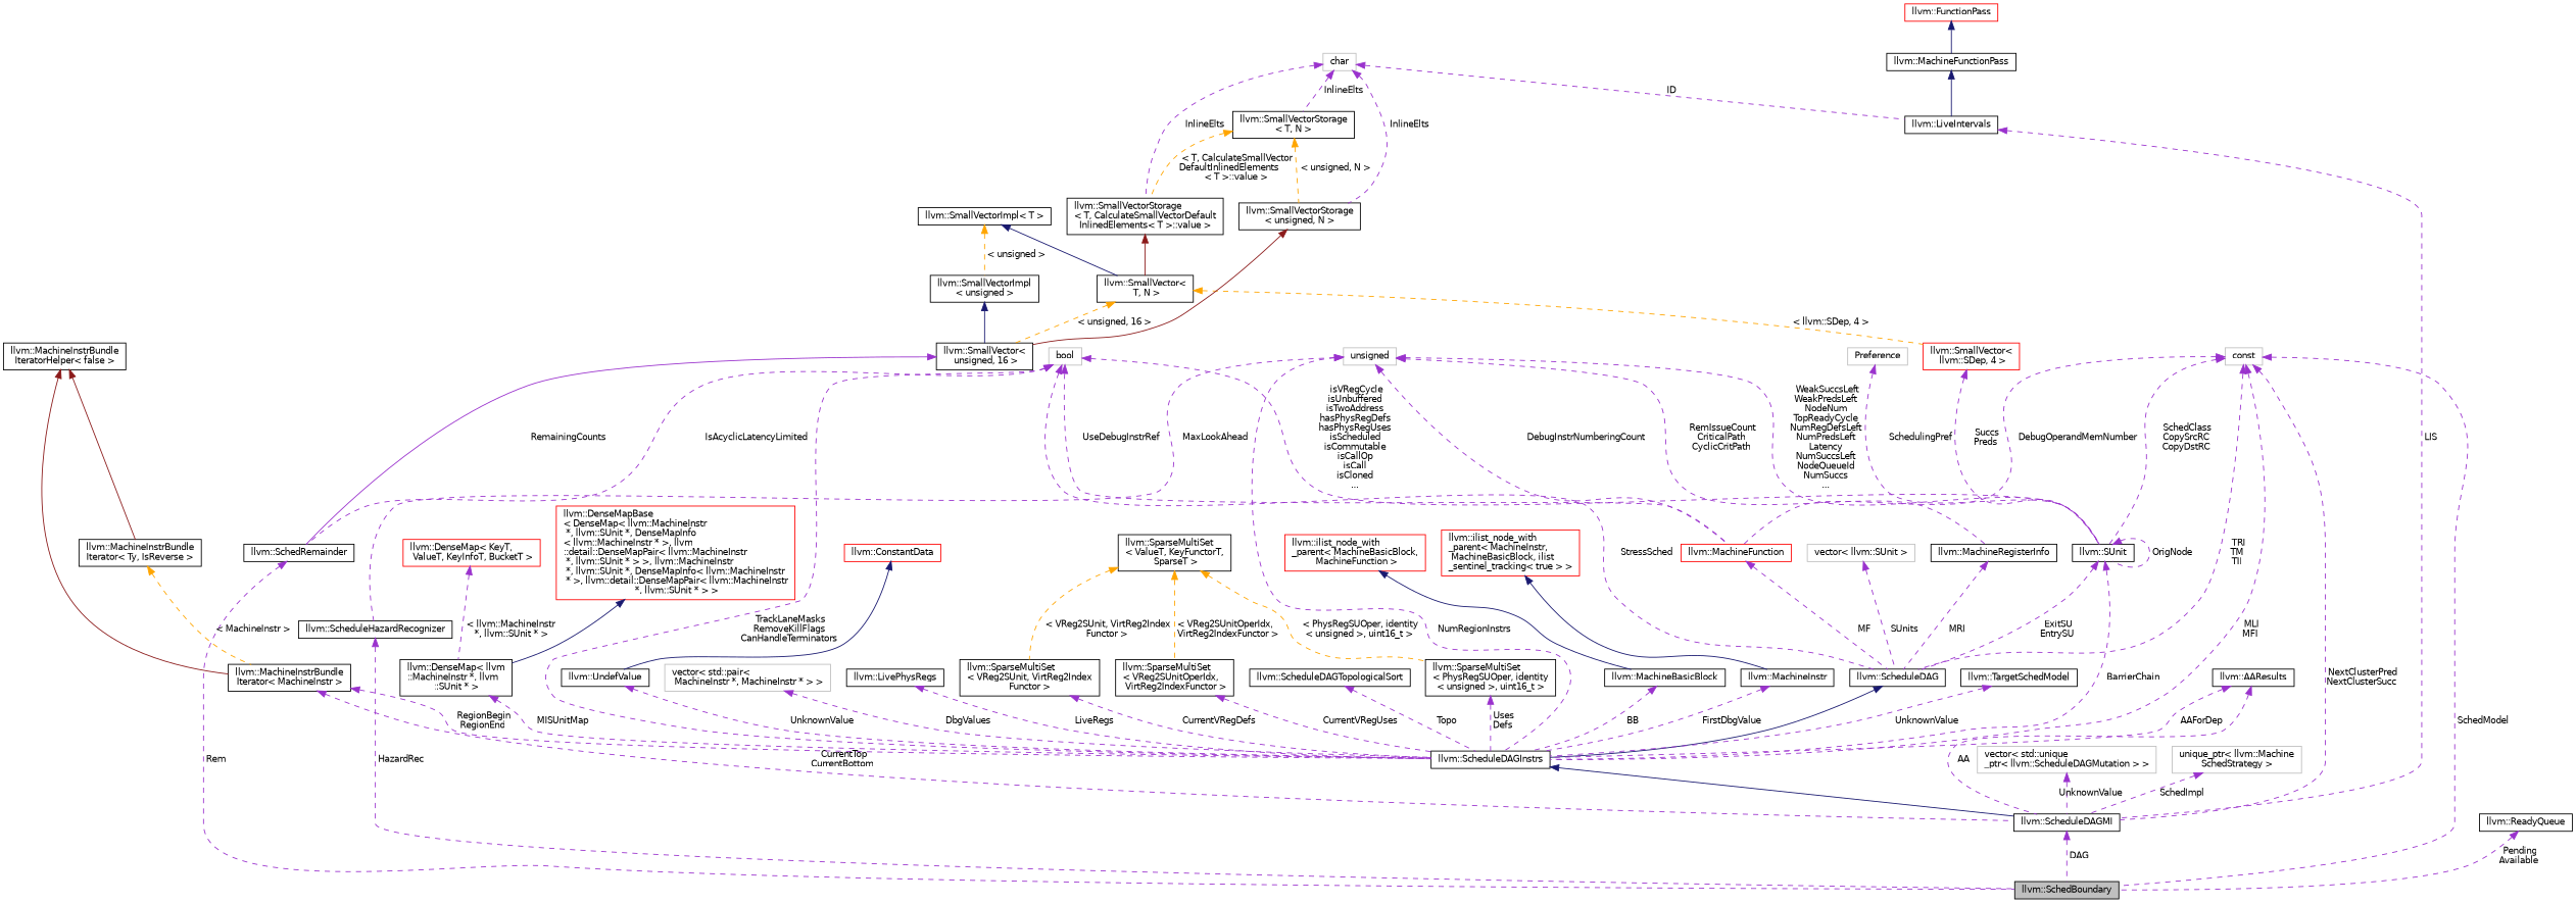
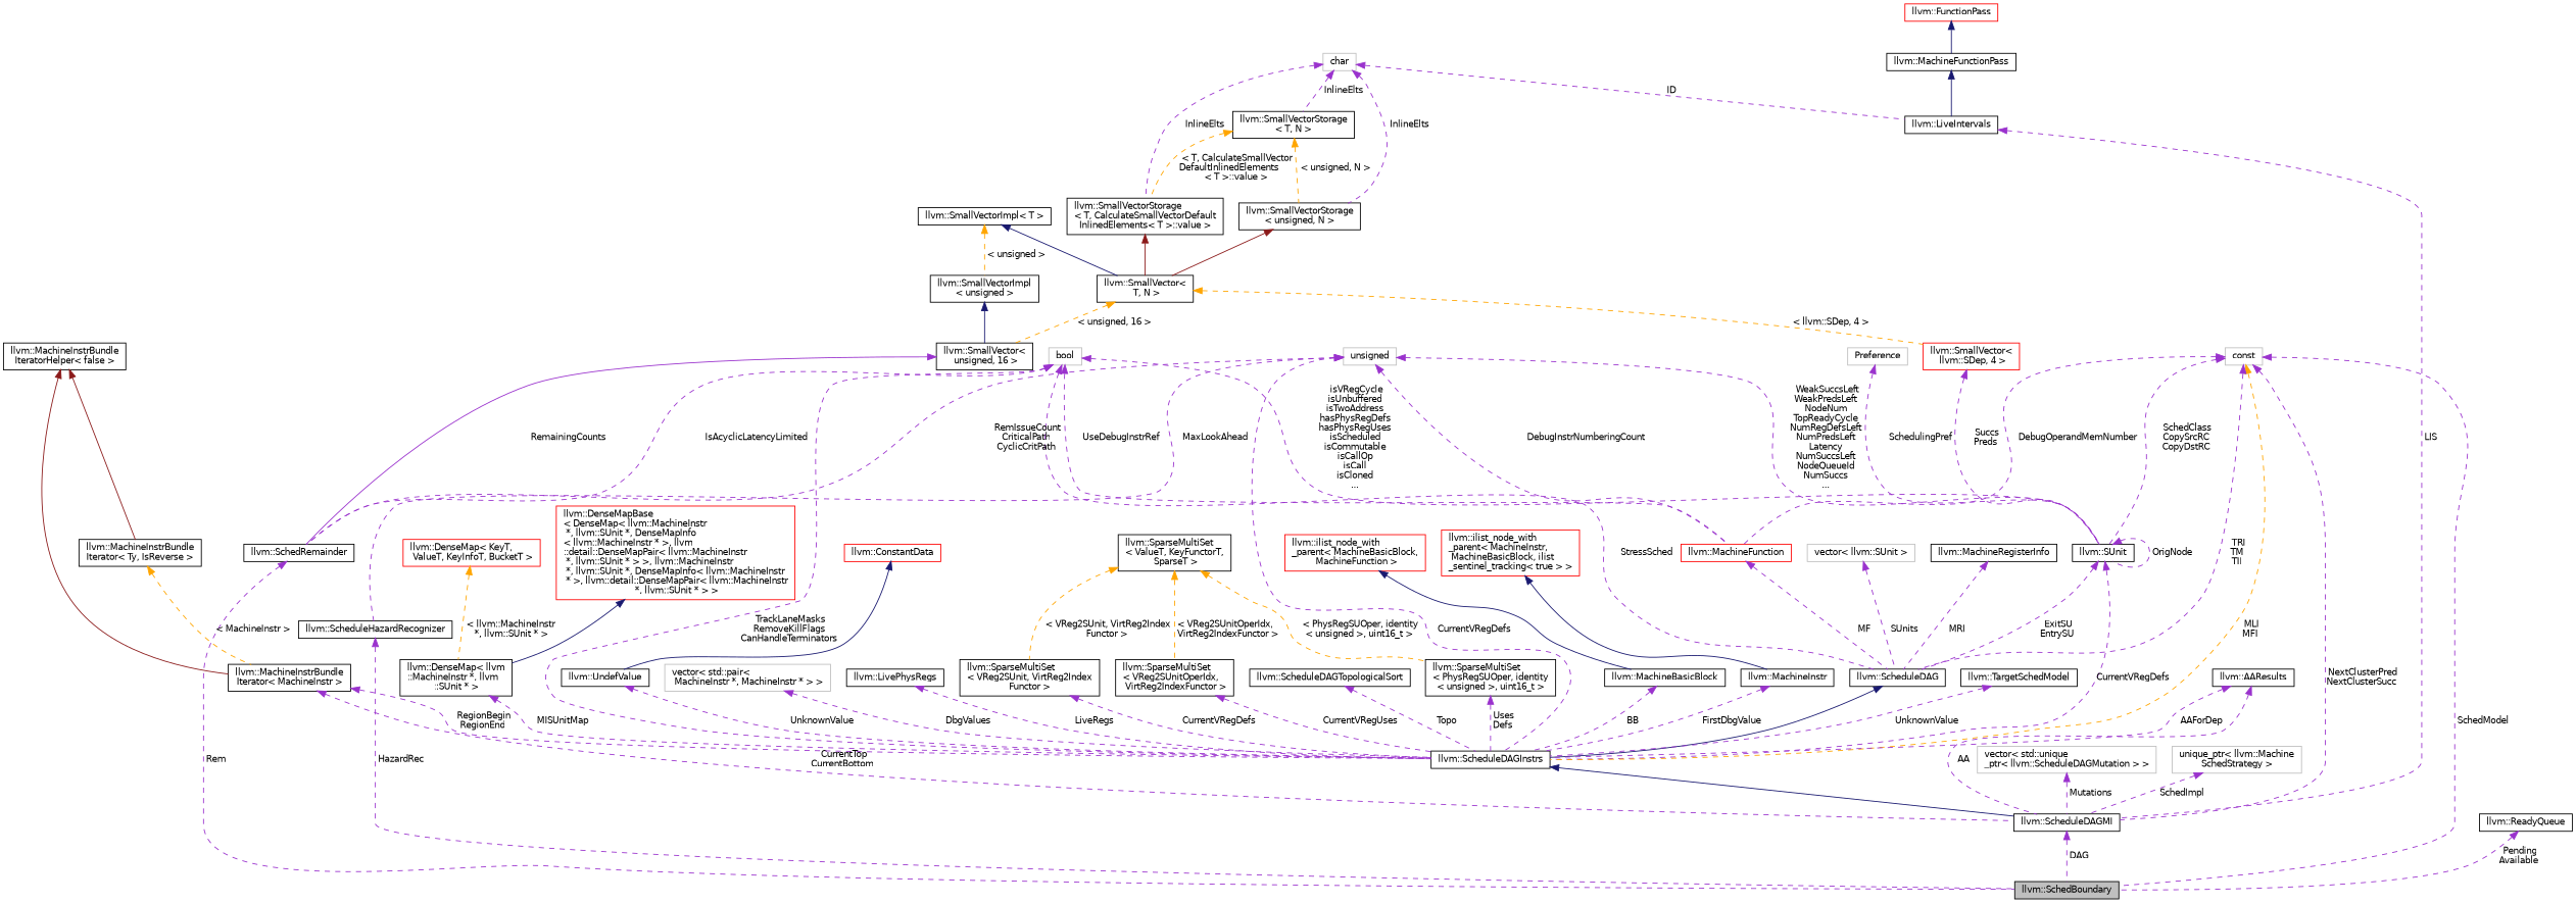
  digraph {
    rankdir=TB
    node [color=black fontname=Helvetica fontsize=10 shape=record]
    edge [color=darkorchid3 dir=back fontname=Helvetica fontsize=10 labelfontname=Helvetica labelfontsize=10 style=dashed]
    n1 [fillcolor=grey75 fontcolor=black height=0.2 label="llvm::SchedBoundary" style=filled width=0.4]
    n2 [height=0.2 label="llvm::ScheduleDAGMI" width=0.4]
    n3 [height=0.2 label="llvm::ScheduleDAGInstrs" width=0.4]
    n4 [height=0.2 label="llvm::ScheduleDAG" width=0.4]
    n5 [color=red height=0.2 label="llvm::MachineFunction" width=0.4]
    n6 [color=grey75 height=0.2 label=bool width=0.4]
    n7 [height=0.2 label="llvm::SUnit" width=0.4]
    n8 [height=0.2 label="llvm::SchedRemainder" width=0.4]
    n9 [color=grey75 height=0.2 label=const width=0.4]
    n10 [color=grey75 height=0.2 label=unsigned width=0.4]
    n11 [height=0.2 label="llvm::ScheduleHazardRecognizer" width=0.4]
    n12 [color=red height=0.2 label="llvm::SmallVector\<\l llvm::SDep, 4 \>" width=0.4]
    n13 [height=0.2 label="llvm::SmallVector\<\l T, N \>" width=0.4]
    n14 [height=0.2 label="llvm::SmallVector\<\l unsigned, 16 \>" width=0.4]
    n15 [height=0.2 label="llvm::SmallVectorImpl\< T \>" width=0.4]
    n16 [height=0.2 label="llvm::SmallVectorImpl\l\< unsigned \>" width=0.4]
    n17 [height=0.2 label="llvm::SmallVectorStorage\l\< T, CalculateSmallVectorDefault\lInlinedElements\< T \>::value \>" width=0.4]
    n18 [color=grey75 height=0.2 label=char width=0.4]
    n19 [height=0.2 label="llvm::SmallVectorStorage\l\< T, N \>" width=0.4]
    n20 [height=0.2 label="llvm::LiveIntervals" width=0.4]
    n21 [height=0.2 label="llvm::SmallVectorStorage\l\< unsigned, N \>" width=0.4]
    n22 [color=grey75 height=0.2 label=Preference width=0.4]
    n23 [color=grey75 height=0.2 label="vector\< llvm::SUnit \>" width=0.4]
    n24 [height=0.2 label="llvm::MachineRegisterInfo" width=0.4]
    n25 [height=0.2 label="llvm::DenseMap\< llvm\l::MachineInstr *, llvm\l::SUnit * \>" width=0.4]
    n26 [color=red height=0.2 label="llvm::DenseMapBase\l\< DenseMap\< llvm::MachineInstr\l *, llvm::SUnit *, DenseMapInfo\l\< llvm::MachineInstr * \>, llvm\l::detail::DenseMapPair\< llvm::MachineInstr\l *, llvm::SUnit * \> \>, llvm::MachineInstr\l *, llvm::SUnit *, DenseMapInfo\< llvm::MachineInstr\l * \>, llvm::detail::DenseMapPair\< llvm::MachineInstr\l *, llvm::SUnit * \> \>" width=0.4]
    n27 [color=red height=0.2 label="llvm::DenseMap\< KeyT,\l ValueT, KeyInfoT, BucketT \>" width=0.4]
    n28 [height=0.2 label="llvm::MachineInstrBundle\lIterator\< MachineInstr \>" width=0.4]
    n29 [height=0.2 label="llvm::MachineInstrBundle\lIteratorHelper\< false \>" width=0.4]
    n30 [height=0.2 label="llvm::MachineInstrBundle\lIterator\< Ty, IsReverse \>" width=0.4]
    n31 [color=grey75 height=0.2 label="vector\< std::pair\<\l MachineInstr *, MachineInstr * \> \>" width=0.4]
    n32 [height=0.2 label="llvm::LivePhysRegs" width=0.4]
    n33 [height=0.2 label="llvm::UndefValue" width=0.4]
    n34 [color=red height=0.2 label="llvm::ConstantData" width=0.4]
    n35 [height=0.2 label="llvm::AAResults" width=0.4]
    n36 [height=0.2 label="llvm::ScheduleDAGTopologicalSort" width=0.4]
    n37 [height=0.2 label="llvm::SparseMultiSet\l\< PhysRegSUOper, identity\l\< unsigned \>, uint16_t \>" width=0.4]
    n38 [height=0.2 label="llvm::SparseMultiSet\l\< ValueT, KeyFunctorT,\l SparseT \>" width=0.4]
    n39 [height=0.2 label="llvm::SparseMultiSet\l\< VReg2SUnit, VirtReg2Index\lFunctor \>" width=0.4]
    n40 [height=0.2 label="llvm::SparseMultiSet\l\< VReg2SUnitOperIdx,\l VirtReg2IndexFunctor \>" width=0.4]
    n41 [height=0.2 label="llvm::MachineBasicBlock" width=0.4]
    n42 [color=red height=0.2 label="llvm::ilist_node_with\l_parent\< MachineBasicBlock,\l MachineFunction \>" width=0.4]
    n43 [height=0.2 label="llvm::MachineInstr" width=0.4]
    n44 [color=red height=0.2 label="llvm::ilist_node_with\l_parent\< MachineInstr,\l MachineBasicBlock, ilist\l_sentinel_tracking\< true \> \>" width=0.4]
    n45 [height=0.2 label="llvm::TargetSchedModel" width=0.4]
    n46 [color=grey75 height=0.2 label="vector\< std::unique\l_ptr\< llvm::ScheduleDAGMutation \> \>" width=0.4]
    n47 [height=0.2 label="llvm::MachineFunctionPass" width=0.4]
    n48 [color=red height=0.2 label="llvm::FunctionPass" width=0.4]
    n49 [color=grey75 height=0.2 label="unique_ptr\< llvm::Machine\lSchedStrategy \>" width=0.4]
    n50 [height=0.2 label="llvm::ReadyQueue" width=0.4]
    n2 -> n1 [label=" DAG"]
    n3 -> n2 [color=midnightblue style=solid]
    n4 -> n3 [color=midnightblue style=solid]
    n5 -> n4 [label=" MF"]
    n6 -> n3 [label=" TrackLaneMasks\nRemoveKillFlags\nCanHandleTerminators"]
    n6 -> n4 [label=" StressSched"]
    n6 -> n5 [label=" UseDebugInstrRef"]
    n6 -> n7 [label=" isVRegCycle\nisUnbuffered\nisTwoAddress\nhasPhysRegDefs\nhasPhysRegUses\nisScheduled\nisCommutable\nisCallOp\nisCall\nisCloned\n..."]
    n6 -> n8 [label=" IsAcyclicLatencyLimited"]
-   n7 -> n3 [label=" BarrierChain"]
+   n7 -> n3 [label=" CurrentVRegDefs"]
    n7 -> n4 [label=" ExitSU\nEntrySU"]
    n7 -> n7 [label=" OrigNode"]
    n8 -> n1 [label=" Rem"]
    n9 -> n1 [label=" SchedModel"]
    n9 -> n2 [label=" NextClusterPred\nNextClusterSucc"]
-   n9 -> n3 [label=" MLI\nMFI"]
+   n9 -> n3 [color=orange label=" MLI\nMFI"]
    n9 -> n4 [label=" TRI\nTM\nTII"]
    n9 -> n5 [label=" DebugOperandMemNumber"]
    n9 -> n7 [label=" SchedClass\nCopySrcRC\nCopyDstRC"]
-   n10 -> n3 [label=" NumRegionInstrs"]
+   n10 -> n3 [label=" CurrentVRegDefs"]
    n10 -> n5 [label=" DebugInstrNumberingCount"]
    n10 -> n7 [label=" WeakSuccsLeft\nWeakPredsLeft\nNodeNum\nTopReadyCycle\nNumRegDefsLeft\nNumPredsLeft\nLatency\nNumSuccsLeft\nNodeQueueId\nNumSuccs\n..."]
-   n10 -> n24 [label=" RemIssueCount\nCriticalPath\nCyclicCritPath"]
+   n10 -> n8 [label=" RemIssueCount\nCriticalPath\nCyclicCritPath"]
    n10 -> n11 [label=" MaxLookAhead"]
    n11 -> n1 [label=" HazardRec"]
    n12 -> n7 [label=" Succs\nPreds"]
    n13 -> n12 [color=orange label=" \< llvm::SDep, 4 \>"]
    n13 -> n14 [color=orange label=" \< unsigned, 16 \>"]
    n14 -> n8 [label=" RemainingCounts" style=solid]
    n15 -> n13 [color=midnightblue style=solid]
    n15 -> n16 [color=orange label=" \< unsigned \>"]
    n16 -> n14 [color=midnightblue style=solid]
    n17 -> n13 [color=firebrick4 style=solid]
    n18 -> n17 [label=" InlineElts"]
    n18 -> n19 [label=" InlineElts"]
    n18 -> n20 [label=" ID"]
    n18 -> n21 [label=" InlineElts"]
    n19 -> n17 [color=orange label=" \< T, CalculateSmallVector\lDefaultInlinedElements\l\< T \>::value \>"]
    n19 -> n21 [color=orange label=" \< unsigned, N \>"]
    n20 -> n2 [label=" LIS"]
-   n21 -> n14 [color=firebrick4 style=solid]
+   n21 -> n13 [color=firebrick4 style=solid]
    n22 -> n7 [label=" SchedulingPref"]
    n23 -> n4 [label=" SUnits"]
    n24 -> n4 [label=" MRI"]
    n25 -> n3 [label=" MISUnitMap"]
    n26 -> n25 [color=midnightblue style=solid]
-   n27 -> n25 [label=" \< llvm::MachineInstr\l *, llvm::SUnit * \>"]
+   n27 -> n25 [color=orange label=" \< llvm::MachineInstr\l *, llvm::SUnit * \>"]
    n28 -> n2 [label=" CurrentTop\nCurrentBottom"]
    n28 -> n3 [label=" RegionBegin\nRegionEnd"]
    n29 -> n28 [color=firebrick4 style=solid]
    n29 -> n30 [color=firebrick4 style=solid]
    n30 -> n28 [color=orange label=" \< MachineInstr \>"]
    n31 -> n3 [label=" DbgValues"]
    n32 -> n3 [label=" LiveRegs"]
    n33 -> n3 [label=" UnknownValue"]
    n34 -> n33 [color=midnightblue style=solid]
    n35 -> n2 [label=" AA"]
    n35 -> n3 [label=" AAForDep"]
    n36 -> n3 [label=" Topo"]
    n37 -> n3 [label=" Uses\nDefs"]
    n38 -> n37 [color=orange label=" \< PhysRegSUOper, identity\l\< unsigned \>, uint16_t \>"]
    n38 -> n39 [color=orange label=" \< VReg2SUnit, VirtReg2Index\lFunctor \>"]
    n38 -> n40 [color=orange label=" \< VReg2SUnitOperIdx,\l VirtReg2IndexFunctor \>"]
    n39 -> n3 [label=" CurrentVRegDefs"]
    n40 -> n3 [label=" CurrentVRegUses"]
    n41 -> n3 [label=" BB"]
    n42 -> n41 [color=midnightblue style=solid]
    n43 -> n3 [label=" FirstDbgValue"]
    n44 -> n43 [color=midnightblue style=solid]
    n45 -> n3 [label=" UnknownValue"]
-   n46 -> n2 [label=" UnknownValue"]
+   n46 -> n2 [label=" Mutations"]
    n47 -> n20 [color=midnightblue style=solid]
    n48 -> n47 [color=midnightblue style=solid]
    n49 -> n2 [label=" SchedImpl"]
    n50 -> n1 [label=" Pending\nAvailable"]
  }
